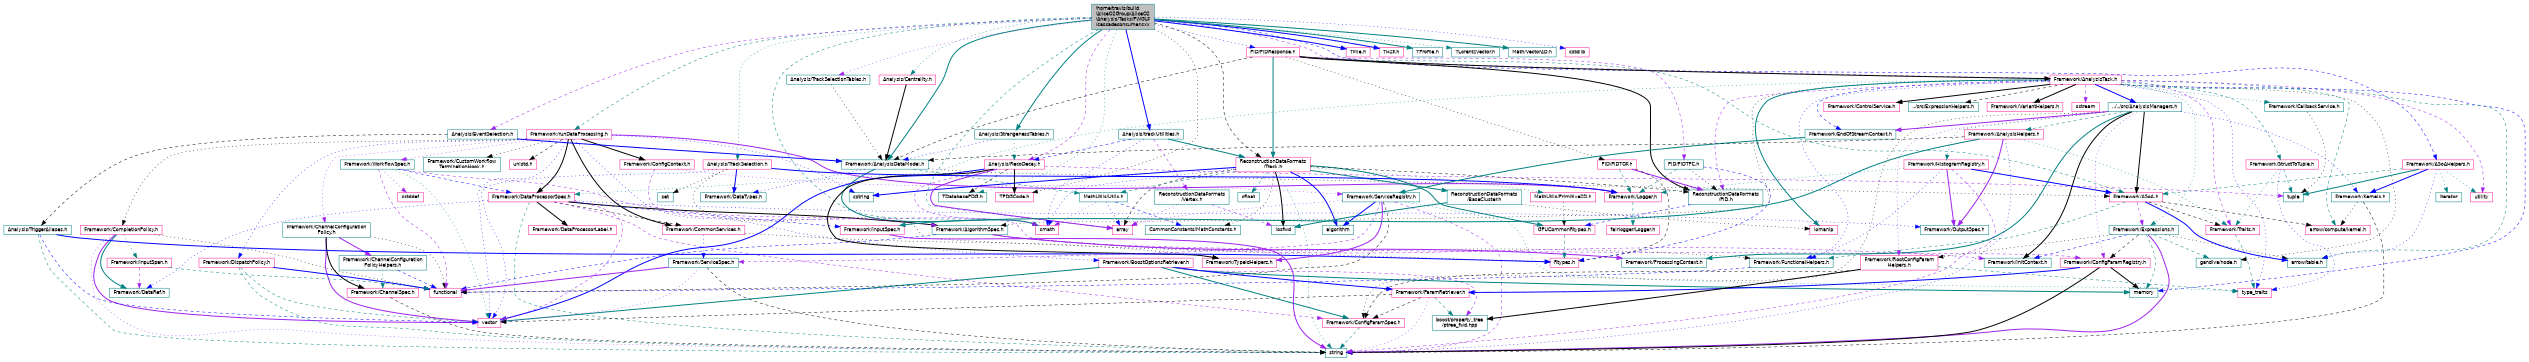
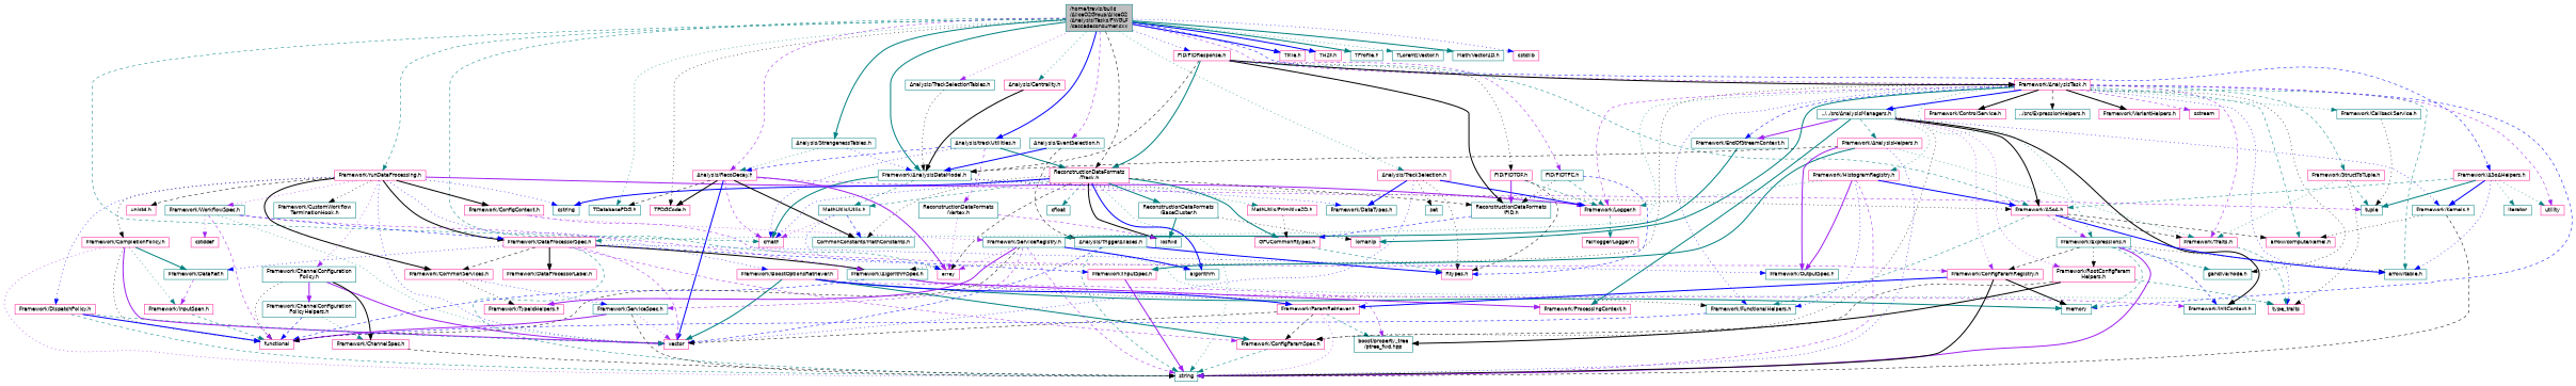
  digraph {
    node [color=deeppink fontname=Helvetica fontsize=10 shape=record]
    edge [color=teal fontname=Helvetica fontsize=10 labelfontname=Helvetica labelfontsize=10 style=dashed]
    n1 [color=teal fillcolor=grey75 fontcolor=black height=0.2 label="/home/travis/build\l/AliceO2Group/AliceO2\l/Analysis/Tasks/PWGLF\l/cascadeconsumer.cxx" style=filled width=0.4]
    n2 [height=0.2 label="Framework/runDataProcessing.h" width=0.4]
    n3 [height=0.2 label=array width=0.4]
    n4 [height=0.2 label="Framework/AnalysisTask.h" width=0.4]
    n5 [color=teal height=0.2 label="Framework/AnalysisDataModel.h" width=0.4]
    n6 [height=0.2 label=cmath width=0.4]
    n7 [height=0.2 label="Framework/ASoAHelpers.h" width=0.4]
    n8 [height=0.2 label="ReconstructionDataFormats\l/Track.h" width=0.4]
    n9 [height=0.2 label="Analysis/RecoDecay.h" width=0.4]
    n10 [color=teal height=0.2 label="TDatabasePDG.h" width=0.4]
    n11 [height=0.2 label="TPDGCode.h" width=0.4]
    n12 [color=teal height=0.2 label="Analysis/trackUtilities.h" width=0.4]
    n13 [color=teal height=0.2 label="Analysis/StrangenessTables.h" width=0.4]
    n14 [height=0.2 label="Analysis/TrackSelection.h" width=0.4]
    n15 [color=teal height=0.2 label="Analysis/TrackSelectionTables.h" width=0.4]
    n16 [color=teal height=0.2 label="Analysis/EventSelection.h" width=0.4]
    n17 [height=0.2 label="Analysis/Centrality.h" width=0.4]
    n18 [height=0.2 label="TFile.h" width=0.4]
    n19 [height=0.2 label="TH2F.h" width=0.4]
    n20 [color=teal height=0.2 label="TProfile.h" width=0.4]
    n21 [color=teal height=0.2 label="TLorentzVector.h" width=0.4]
    n22 [color=teal height=0.2 label="Math/Vector4D.h" width=0.4]
    n23 [height=0.2 label=cstdlib width=0.4]
    n24 [height=0.2 label="PID/PIDResponse.h" width=0.4]
    n25 [color=teal height=0.2 label="Framework/ChannelConfiguration\lPolicy.h" width=0.4]
    n26 [height=0.2 label=vector width=0.4]
    n27 [height=0.2 label="Framework/CompletionPolicy.h" width=0.4]
    n28 [height=0.2 label="Framework/DispatchPolicy.h" width=0.4]
    n29 [height=0.2 label="Framework/DataProcessorSpec.h" width=0.4]
    n30 [height=0.2 label="Framework/CommonServices.h" width=0.4]
    n31 [color=teal height=0.2 label="Framework/WorkflowSpec.h" width=0.4]
    n32 [height=0.2 label="Framework/ConfigContext.h" width=0.4]
    n33 [height=0.2 label="Framework/BoostOptionsRetriever.h" width=0.4]
    n34 [color=teal height=0.2 label="Framework/CustomWorkflow\lTerminationHook.h" width=0.4]
    n35 [height=0.2 label="Framework/Logger.h" width=0.4]
    n36 [height=0.2 label="unistd.h" width=0.4]
    n37 [color=teal height=0.2 label=cstring width=0.4]
    n38 [color=teal height=0.2 label="Framework/AlgorithmSpec.h" width=0.4]
    n39 [color=teal height=0.2 label="Framework/FunctionalHelpers.h" width=0.4]
    n40 [color=teal height=0.2 label=memory width=0.4]
    n41 [height=0.2 label=type_traits width=0.4]
    n42 [color=teal height=0.2 label="../../src/AnalysisManagers.h" width=0.4]
    n43 [height=0.2 label="Framework/Traits.h" width=0.4]
    n44 [color=teal height=0.2 label="Framework/Expressions.h" width=0.4]
    n45 [color=teal height=0.2 label="arrow/table.h" width=0.4]
    n46 [color=teal height=0.2 label="gandiva/node.h" width=0.4]
    n47 [height=0.2 label="arrow/compute/kernel.h" width=0.4]
    n48 [color=teal height=0.2 label="Framework/EndOfStreamContext.h" width=0.4]
    n49 [color=teal height=0.2 label="Framework/CallbackService.h" width=0.4]
    n50 [height=0.2 label="Framework/ControlService.h" width=0.4]
    n51 [color=teal height=0.2 label="../src/ExpressionHelpers.h" width=0.4]
    n52 [height=0.2 label="Framework/StructToTuple.h" width=0.4]
    n53 [height=0.2 label="Framework/VariantHelpers.h" width=0.4]
    n54 [height=0.2 label=utility width=0.4]
    n55 [height=0.2 label=sstream width=0.4]
    n56 [height=0.2 label=iomanip width=0.4]
    n57 [height=0.2 label="Framework/ASoA.h" width=0.4]
    n58 [color=teal height=0.2 label="MathUtils/Utils.h" width=0.4]
    n59 [color=teal height=0.2 label="Framework/DataTypes.h" width=0.4]
    n60 [color=teal height=0.2 label="Framework/Kernels.h" width=0.4]
    n61 [color=teal height=0.2 label=tuple width=0.4]
    n62 [color=teal height=0.2 label=iterator width=0.4]
    n63 [color=teal height=0.2 label=string width=0.4]
    n64 [color=teal height=0.2 label=algorithm width=0.4]
    n65 [color=teal height=0.2 label="CommonConstants/MathConstants.h" width=0.4]
    n66 [height=0.2 label="GPUCommonRtypes.h" width=0.4]
    n67 [color=teal height=0.2 label=cfloat width=0.4]
    n68 [color=teal height=0.2 label=iosfwd width=0.4]
    n69 [color=teal height=0.2 label="ReconstructionDataFormats\l/BaseCluster.h" width=0.4]
    n70 [height=0.2 label="MathUtils/Primitive2D.h" width=0.4]
    n71 [color=teal height=0.2 label="ReconstructionDataFormats\l/PID.h" width=0.4]
    n72 [color=teal height=0.2 label="ReconstructionDataFormats\l/Vertex.h" width=0.4]
    n73 [height=0.2 label="Rtypes.h" width=0.4]
    n74 [color=teal height=0.2 label=set width=0.4]
    n75 [color=teal height=0.2 label="Analysis/TriggerAliases.h" width=0.4]
    n76 [height=0.2 label="PID/PIDTOF.h" width=0.4]
    n77 [color=teal height=0.2 label="PID/PIDTPC.h" width=0.4]
    n78 [color=teal height=0.2 label="Framework/ChannelConfiguration\lPolicyHelpers.h" width=0.4]
    n79 [height=0.2 label="Framework/ChannelSpec.h" width=0.4]
    n80 [height=0.2 label=functional width=0.4]
    n81 [color=teal height=0.2 label="Framework/DataRef.h" width=0.4]
    n82 [height=0.2 label="Framework/InputSpan.h" width=0.4]
    n83 [height=0.2 label="Framework/ConfigParamSpec.h" width=0.4]
    n84 [height=0.2 label="Framework/DataProcessorLabel.h" width=0.4]
    n85 [height=0.2 label="Framework/InputSpec.h" width=0.4]
    n86 [color=teal height=0.2 label="Framework/OutputSpec.h" width=0.4]
    n87 [color=teal height=0.2 label="Framework/ServiceSpec.h" width=0.4]
    n88 [height=0.2 label="Framework/TypeIdHelpers.h" width=0.4]
    n89 [height=0.2 label=cstddef width=0.4]
    n90 [height=0.2 label="Framework/ConfigParamRegistry.h" width=0.4]
    n91 [color=teal height=0.2 label="Framework/ServiceRegistry.h" width=0.4]
    n92 [height=0.2 label="Framework/ParamRetriever.h" width=0.4]
    n93 [color=teal height=0.2 label="boost/property_tree\l/ptree_fwd.hpp" width=0.4]
    n94 [height=0.2 label="fairlogger/Logger.h" width=0.4]
-   n95 [color=teal height=0.2 label="Framework/ProcessingContext.h" width=0.4]
+   n95 [height=0.2 label="Framework/ProcessingContext.h" width=0.4]
    n96 [color=teal height=0.2 label="Framework/InitContext.h" width=0.4]
    n97 [height=0.2 label="Framework/AnalysisHelpers.h" width=0.4]
    n98 [height=0.2 label="Framework/RootConfigParam\lHelpers.h" width=0.4]
    n99 [height=0.2 label="Framework/HistogramRegistry.h" width=0.4]
    n1 -> n2
    n1 -> n3
    n1 -> n4 [color=purple]
    n1 -> n5 [style=bold]
    n1 -> n6
    n1 -> n7 [color=blue]
    n1 -> n8 [color=black]
    n1 -> n9 [color=purple]
    n1 -> n10 [style=dotted]
    n1 -> n11 [color=black style=dotted]
    n1 -> n12 [color=blue style=bold]
    n1 -> n13 [style=bold]
    n1 -> n14 [style=dotted]
    n1 -> n15 [color=purple style=dotted]
    n1 -> n16 [color=purple]
    n1 -> n17 [style=dotted]
    n1 -> n18 [color=blue style=bold]
    n1 -> n19 [color=blue style=bold]
    n1 -> n20 [style=bold]
    n1 -> n21 [style=dotted]
    n1 -> n22 [style=bold]
    n1 -> n23 [color=blue style=dotted]
    n1 -> n24 [color=blue style=dotted]
    n2 -> n25 [color=purple style=dotted]
    n2 -> n26 [color=blue style=dotted]
    n2 -> n27 [color=black style=dotted]
    n2 -> n28 [color=blue style=dotted]
    n2 -> n29 [color=black style=bold]
    n2 -> n30 [color=black style=bold]
    n2 -> n31 [color=purple style=dotted]
    n2 -> n32 [color=black style=bold]
    n2 -> n33 [color=blue style=dotted]
    n2 -> n34 [color=black style=dotted]
    n2 -> n35 [color=purple style=bold]
    n2 -> n36 [color=black]
    n2 -> n37 [color=blue style=dotted]
    n4 -> n29 [style=dotted]
-   n4 -> n71 [color=purple]
+   n4 -> n35 [color=purple]
    n4 -> n38 [color=black style=dotted]
    n4 -> n39 [color=blue style=dotted]
    n4 -> n40 [color=blue]
    n4 -> n41 [color=blue style=dotted]
    n4 -> n42 [color=blue style=bold]
    n4 -> n43 [color=purple]
    n4 -> n44 [style=dotted]
    n4 -> n45
    n4 -> n46 [color=black style=dotted]
    n4 -> n47
    n4 -> n48 [color=blue]
    n4 -> n49 [style=dotted]
    n4 -> n50 [color=black style=bold]
    n4 -> n51 [color=black]
    n4 -> n52
    n4 -> n53 [color=black style=bold]
    n4 -> n54 [color=purple]
    n4 -> n55 [color=purple]
    n4 -> n56 [style=bold]
    n5 -> n6 [style=bold]
    n5 -> n57 [color=black style=dotted]
    n5 -> n58
    n5 -> n59 [color=blue style=dotted]
    n7 -> n45 [color=blue style=dotted]
    n7 -> n54 [style=dotted]
    n7 -> n57
    n7 -> n60 [color=blue style=bold]
    n7 -> n61 [style=bold]
    n7 -> n62 [style=dotted]
    n8 -> n3 [color=black]
    n8 -> n6 [color=blue style=dotted]
    n8 -> n37 [color=blue style=bold]
    n8 -> n58
    n8 -> n63 [style=dotted]
    n8 -> n64 [color=blue style=bold]
    n8 -> n65 [color=black style=dotted]
    n8 -> n66 [style=bold]
    n8 -> n67
    n8 -> n68 [color=black style=bold]
    n8 -> n69 [style=bold]
    n8 -> n70 [style=dotted]
    n8 -> n71 [color=black]
    n9 -> n3 [color=purple style=bold]
    n9 -> n6 [color=purple]
    n9 -> n10 [color=black]
    n9 -> n11 [color=black style=bold]
    n9 -> n26 [color=blue style=bold]
    n9 -> n61 [color=purple]
-   n9 -> n88 [color=black style=bold]
+   n9 -> n65 [color=black style=bold]
    n12 -> n6 [color=blue style=dotted]
    n12 -> n8 [style=bold]
    n12 -> n9 [color=blue]
    n12 -> n72 [color=purple]
    n13 -> n5 [color=blue style=dotted]
    n13 -> n9 [style=dotted]
    n14 -> n26 [color=blue style=dotted]
    n14 -> n35 [color=blue style=bold]
    n14 -> n59 [color=blue style=bold]
    n14 -> n73 [color=black style=dotted]
    n14 -> n74 [color=black style=dotted]
    n15 -> n5 [color=black style=dotted]
    n16 -> n5 [color=blue style=bold]
    n16 -> n75 [color=black]
    n17 -> n5 [color=black style=bold]
    n24 -> n4 [color=black style=bold]
    n24 -> n5 [color=black]
    n24 -> n8 [style=bold]
    n24 -> n57
    n24 -> n71 [color=black style=bold]
    n24 -> n76 [color=black style=dotted]
    n24 -> n77 [color=purple]
    n25 -> n26 [color=purple style=bold]
    n25 -> n78 [color=purple style=bold]
    n25 -> n79 [color=black style=bold]
    n25 -> n80 [color=black style=dotted]
    n27 -> n26 [color=purple style=bold]
    n27 -> n63 [color=purple style=dotted]
    n27 -> n80 [color=black style=dotted]
    n27 -> n81 [style=bold]
    n27 -> n82 [style=dotted]
    n28 -> n26
    n28 -> n63
    n28 -> n80 [color=blue style=bold]
    n29 -> n26 [color=purple]
    n29 -> n30 [color=black]
    n29 -> n38 [color=black style=bold]
    n29 -> n63
    n29 -> n81 [color=blue style=dotted]
    n29 -> n83 [color=purple]
    n29 -> n84 [color=black style=bold]
    n29 -> n85 [color=blue]
    n29 -> n86 [color=blue style=dotted]
    n30 -> n87 [color=blue style=dotted]
    n30 -> n88 [color=black style=dotted]
    n31 -> n26 [style=dotted]
    n31 -> n29 [color=blue]
    n31 -> n38 [color=purple]
    n31 -> n80 [color=purple]
    n31 -> n89 [color=purple style=dotted]
    n32 -> n90 [color=purple]
    n32 -> n91 [color=purple style=dotted]
    n33 -> n26 [style=bold]
    n33 -> n40 [style=bold]
    n33 -> n83 [style=bold]
    n33 -> n92 [color=blue style=bold]
    n33 -> n93 [color=purple]
    n35 -> n94
    n38 -> n39 [color=black style=dotted]
    n38 -> n80 [color=blue]
    n38 -> n95 [color=purple style=bold]
    n38 -> n96 [color=purple]
    n39 -> n80 [color=blue]
    n42 -> n48 [color=purple style=bold]
    n42 -> n57 [color=black style=bold]
    n42 -> n60 [color=blue style=dotted]
    n42 -> n83 [color=black style=dotted]
    n42 -> n90 [color=purple style=dotted]
    n42 -> n95 [style=bold]
    n42 -> n96 [color=black style=bold]
    n42 -> n97
    n42 -> n98 [color=purple style=dotted]
    n42 -> n99 [style=dotted]
    n43 -> n41
    n44 -> n40
    n44 -> n45 [color=black style=dotted]
    n44 -> n46
    n44 -> n63 [color=purple style=bold]
    n44 -> n90 [color=black]
    n44 -> n96 [color=blue]
    n44 -> n98 [color=black style=dotted]
    n48 -> n91 [style=bold]
    n49 -> n61 [color=black style=dotted]
-   n52 -> n41 [color=blue style=dotted]
+   n52 -> n41 [color=black style=dotted]
    n52 -> n43 [style=dotted]
    n52 -> n61
    n57 -> n39
    n57 -> n43 [color=black]
    n57 -> n44 [color=purple]
    n57 -> n45 [color=blue style=bold]
    n57 -> n47 [color=black]
    n58 -> n3 [color=blue style=dotted]
    n58 -> n6 [color=purple style=dotted]
    n58 -> n65 [color=blue]
    n60 -> n47 [color=black style=dotted]
    n60 -> n63 [color=black]
    n66 -> n73
    n69 -> n56 [color=black style=dotted]
    n69 -> n68 [style=bold]
    n70 -> n66 [color=black style=dotted]
    n71 -> n66 [color=blue]
    n72 -> n3 [color=purple style=dotted]
    n72 -> n68 [color=purple]
    n75 -> n26 [color=blue]
    n75 -> n63
    n75 -> n73 [color=blue style=bold]
    n76 -> n35
    n76 -> n71 [color=purple style=bold]
    n76 -> n73 [color=black]
    n77 -> n35
    n77 -> n71 [color=black style=dotted]
    n77 -> n73 [color=blue]
    n78 -> n79 [style=dotted]
    n78 -> n80 [color=blue]
    n79 -> n63 [color=black]
    n82 -> n80
-   n82 -> n81 [color=purple]
+   n81 -> n82 [color=purple]
    n83 -> n63
    n85 -> n63 [color=purple style=bold]
    n87 -> n26 [color=purple style=dotted]
    n87 -> n63 [color=black]
    n87 -> n80 [color=purple style=bold]
    n90 -> n40 [color=black style=bold]
    n90 -> n63 [color=black style=bold]
    n90 -> n92 [color=blue style=bold]
    n91 -> n3 [color=purple style=dotted]
    n91 -> n41 [style=dotted]
    n91 -> n63 [color=purple]
    n91 -> n64 [color=blue style=bold]
    n91 -> n80 [color=black]
    n91 -> n87 [color=purple]
    n91 -> n88 [color=purple style=bold]
    n92 -> n26 [color=black]
    n92 -> n63 [color=purple style=dotted]
    n92 -> n83 [color=black]
    n92 -> n93
    n97 -> n5 [color=black]
    n97 -> n43 [style=dotted]
    n97 -> n63 [color=blue style=dotted]
    n97 -> n85 [style=bold]
    n97 -> n86 [color=purple style=bold]
    n98 -> n41
    n98 -> n83 [color=black]
    n98 -> n93 [color=black style=bold]
    n99 -> n35 [style=dotted]
    n99 -> n39 [color=blue style=dotted]
    n99 -> n57 [color=blue style=bold]
    n99 -> n63 [color=purple]
    n99 -> n86 [color=purple style=bold]
  }
